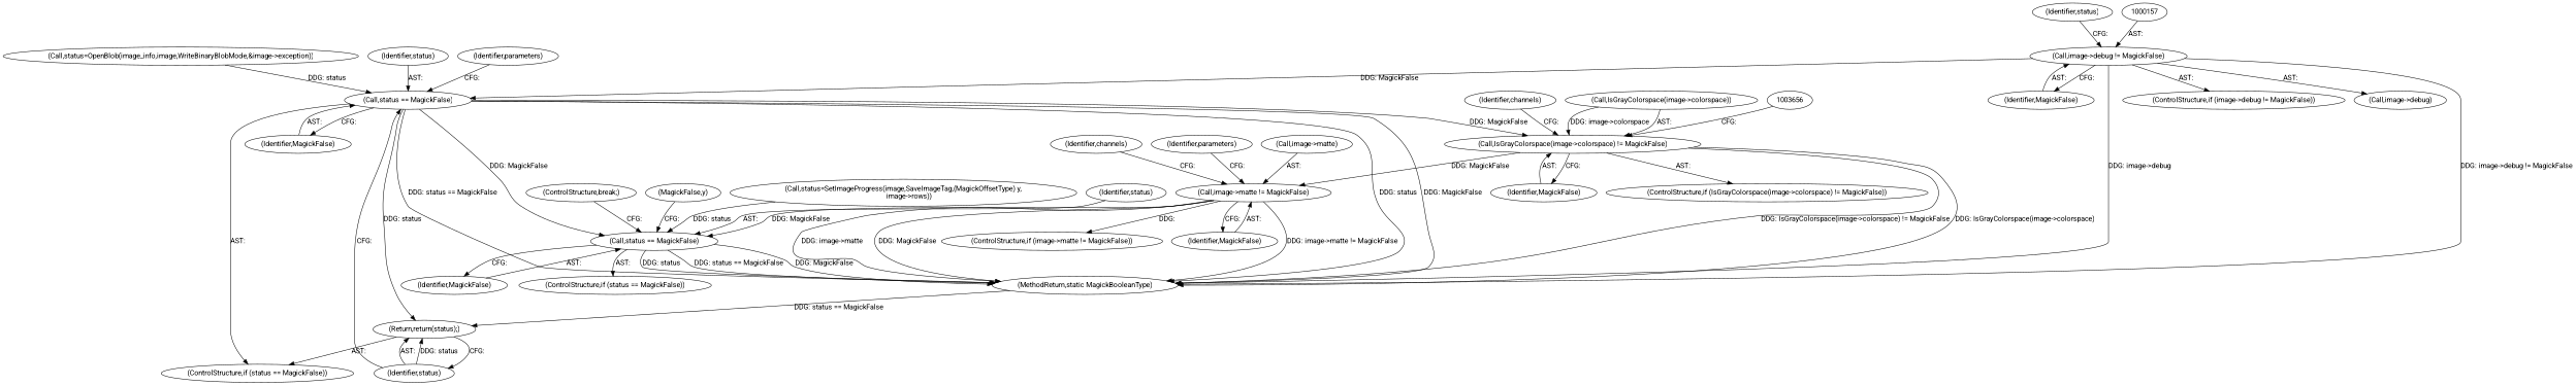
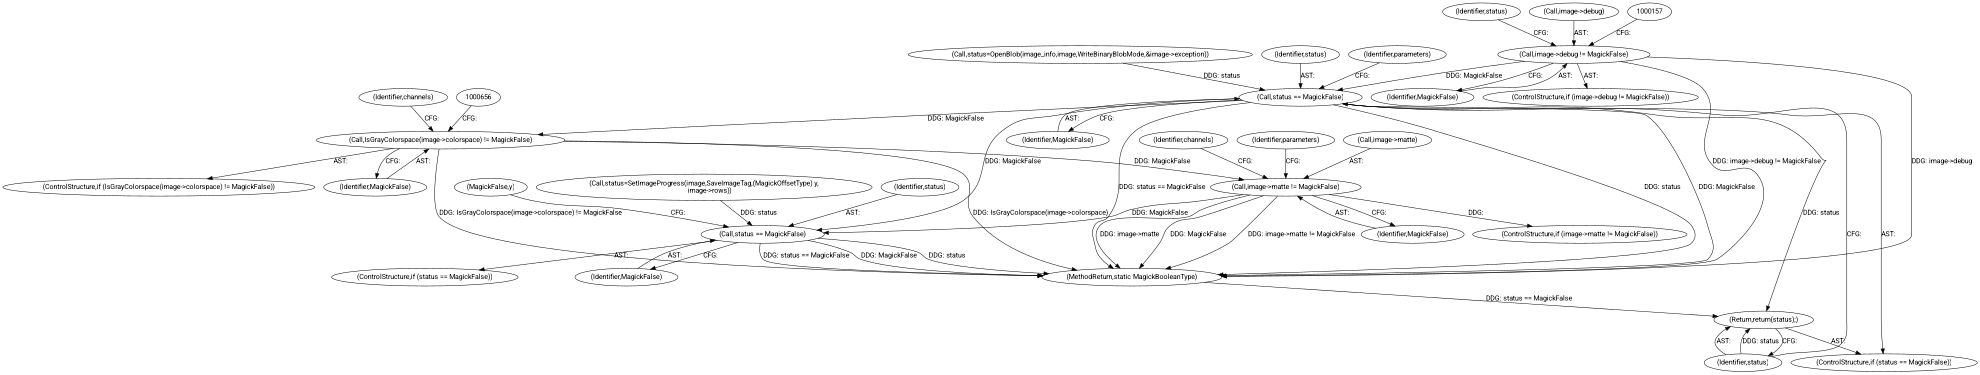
  digraph {
    fontname=Roboto
    node [fontname=Roboto]
    edge [fontname=Roboto]
    n1 [label="(Call,image->debug != MagickFalse)"]
    n2 [label="(Call,status == MagickFalse)"]
    n3 [label="(MethodReturn,static MagickBooleanType)"]
    n4 [label="(ControlStructure,if (image->debug != MagickFalse))"]
    n5 [label="(Identifier,MagickFalse)"]
    n6 [label="(Return,return(status);)"]
    n7 [label="(Call,IsGrayColorspace(image->colorspace) != MagickFalse)"]
    n8 [label="(Call,status == MagickFalse)"]
    n9 [label="(Identifier,MagickFalse)"]
    n10 [label="(ControlStructure,if (status == MagickFalse))"]
    n11 [label="(Identifier,status)"]
    n12 [label="(Call,image->matte != MagickFalse)"]
    n13 [label="(Identifier,MagickFalse)"]
    n14 [label="(ControlStructure,if (IsGrayColorspace(image->colorspace) != MagickFalse))"]
    n15 [label="(ControlStructure,if (status == MagickFalse))"]
    n16 [label="(Identifier,MagickFalse)"]
    n17 [label="(Identifier,MagickFalse)"]
    n18 [label="(ControlStructure,if (image->matte != MagickFalse))"]
    n19 [label="(Identifier,channels)"]
    n20 [label="(Identifier,status)"]
-   n21 [label="(ControlStructure,break;)"]
    n22 [label="(Identifier,channels)"]
    n23 [label="(Call,status=OpenBlob(image_info,image,WriteBinaryBlobMode,&image->exception))"]
    n24 [label="(MagickFalse,y)"]
-   n25 [label="(Call,IsGrayColorspace(image->colorspace))"]
    n26 [label="(Call,status=SetImageProgress(image,SaveImageTag,(MagickOffsetType) y,\n      image->rows))"]
    n27 [label="(Identifier,status)"]
    n28 [label="(Identifier,parameters)"]
    n29 [label="(Call,image->matte)"]
    n30 [label="(Call,image->debug)"]
    n31 [label="(Identifier,status)"]
    n32 [label="(Identifier,parameters)"]
    1000157
-   1000656 [label=1003656]
+   1000656
    n1 -> n2 [label="DDG: MagickFalse"]
    n1 -> n3 [label="DDG: image->debug != MagickFalse"]
    n1 -> n3 [label="DDG: image->debug"]
    n1 -> n4 [label="AST: "]
    n1 -> n5 [label="CFG: "]
    n2 -> n3 [label="DDG: MagickFalse"]
    n2 -> n3 [label="DDG: status == MagickFalse"]
    n2 -> n3 [label="DDG: status"]
    n2 -> n6 [label="DDG: status"]
    n2 -> n7 [label="DDG: MagickFalse"]
    n2 -> n8 [label="DDG: MagickFalse"]
    n2 -> n9 [label="CFG: "]
    n2 -> n10 [label="AST: "]
    n3 -> n6 [label="DDG: status == MagickFalse"]
    n5 -> n1 [label="AST: "]
    n6 -> n10 [label="AST: "]
    n6 -> n11 [label="CFG: "]
    n7 -> n3 [label="DDG: IsGrayColorspace(image->colorspace) != MagickFalse"]
    n7 -> n3 [label="DDG: IsGrayColorspace(image->colorspace)"]
    n7 -> n12 [label="DDG: MagickFalse"]
    n7 -> n13 [label="CFG: "]
    n7 -> n14 [label="AST: "]
    n8 -> n3 [label="DDG: status == MagickFalse"]
    n8 -> n3 [label="DDG: MagickFalse"]
    n8 -> n3 [label="DDG: status"]
    n8 -> n15 [label="AST: "]
    n8 -> n16 [label="CFG: "]
    n9 -> n2 [label="AST: "]
    n11 -> n2 [label="CFG: "]
    n11 -> n6 [label="AST: "]
    n11 -> n6 [label="DDG: status"]
    n12 -> n3 [label="DDG: image->matte != MagickFalse"]
    n12 -> n3 [label="DDG: image->matte"]
    n12 -> n3 [label="DDG: MagickFalse"]
    n12 -> n8 [label="DDG: MagickFalse"]
    n12 -> n17 [label="CFG: "]
    n12 -> n18 [label="DDG: "]
    n13 -> n7 [label="AST: "]
    n16 -> n8 [label="AST: "]
    n17 -> n12 [label="AST: "]
    n19 -> n12 [label="CFG: "]
    n20 -> n1 [label="CFG: "]
-   n21 -> n8 [label="CFG: "]
    n22 -> n7 [label="CFG: "]
    n23 -> n2 [label="DDG: status"]
    n24 -> n8 [label="CFG: "]
-   n25 -> n7 [label="AST: "]
-   n25 -> n7 [label="DDG: image->colorspace"]
    n26 -> n8 [label="DDG: status"]
    n27 -> n2 [label="AST: "]
    n28 -> n12 [label="CFG: "]
    n29 -> n12 [label="AST: "]
-   n1 -> n30 [label="AST: "]
+   n30 -> n1 [label="AST: "]
    n31 -> n8 [label="AST: "]
    n32 -> n2 [label="CFG: "]
-   1000157 -> n1 [label="AST: "]
+   1000157 -> n1 [label="CFG: "]
    1000656 -> n7 [label="CFG: "]
  }
